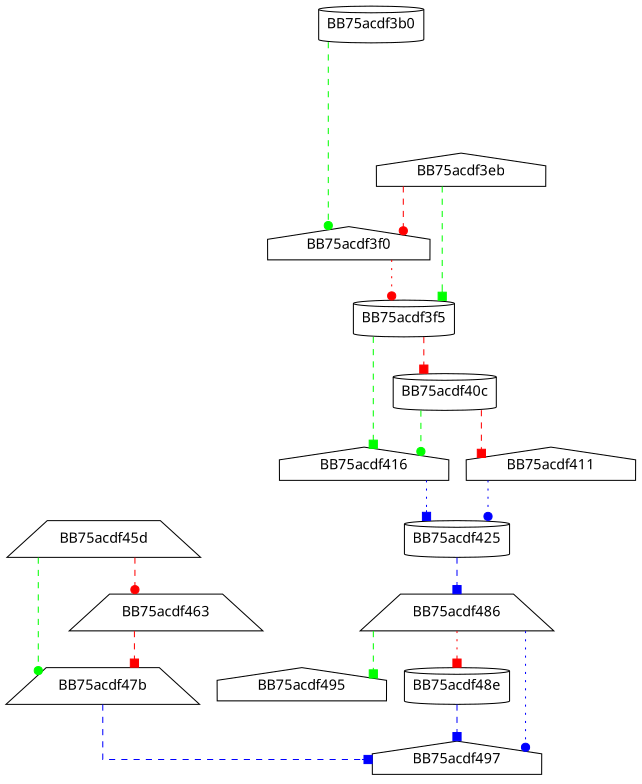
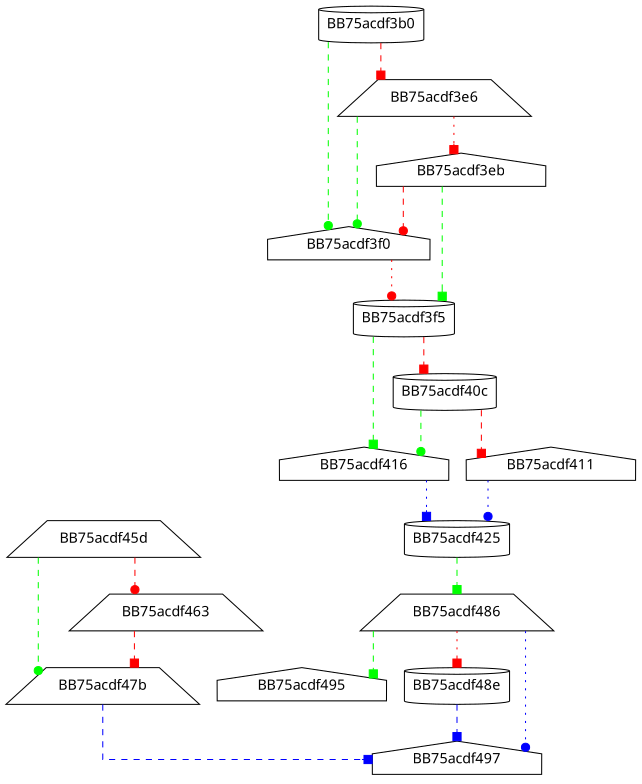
  digraph {
    fontname="Noto Sans"
    splines=ortho
    node [fontname="Noto Sans" shape=house]
    edge [arrowhead=box color=red fontname="Noto Sans" style=dashed]
    BB75acdf3f0
    BB75acdf3b0 [shape=cylinder]
+   BB75acdf3e6 [shape=trapezium]
    BB75acdf3f5 [shape=cylinder]
    BB75acdf3eb
    BB75acdf416
    BB75acdf40c [shape=cylinder]
    BB75acdf425 [shape=cylinder]
    BB75acdf411
    BB75acdf486 [shape=trapezium]
    BB75acdf495
    BB75acdf48e [shape=cylinder]
    BB75acdf497
    BB75acdf47b [shape=trapezium]
    BB75acdf45d [shape=trapezium]
    BB75acdf463 [shape=trapezium]
    BB75acdf3f0 -> BB75acdf3f5 [arrowhead=dot style=dotted]
    BB75acdf3b0 -> BB75acdf3f0 [arrowhead=dot color=green]
+   BB75acdf3b0 -> BB75acdf3e6
+   BB75acdf3e6 -> BB75acdf3f0 [arrowhead=dot color=green]
+   BB75acdf3e6 -> BB75acdf3eb [style=dotted]
    BB75acdf3f5 -> BB75acdf416 [color=green]
    BB75acdf3f5 -> BB75acdf40c
    BB75acdf3eb -> BB75acdf3f0 [arrowhead=dot]
    BB75acdf3eb -> BB75acdf3f5 [color=green]
    BB75acdf416 -> BB75acdf425 [color=blue style=dotted]
    BB75acdf40c -> BB75acdf416 [arrowhead=dot color=green]
    BB75acdf40c -> BB75acdf411
-   BB75acdf425 -> BB75acdf486 [color=blue]
+   BB75acdf425 -> BB75acdf486 [color=green]
    BB75acdf411 -> BB75acdf425 [arrowhead=dot color=blue style=dotted]
    BB75acdf486 -> BB75acdf495 [color=green]
    BB75acdf486 -> BB75acdf48e [style=dotted]
    BB75acdf486 -> BB75acdf497 [arrowhead=dot color=blue style=dotted]
    BB75acdf48e -> BB75acdf497 [color=blue]
    BB75acdf47b -> BB75acdf497 [color=blue]
    BB75acdf45d -> BB75acdf47b [arrowhead=dot color=green]
    BB75acdf45d -> BB75acdf463 [arrowhead=dot]
    BB75acdf463 -> BB75acdf47b
  }
